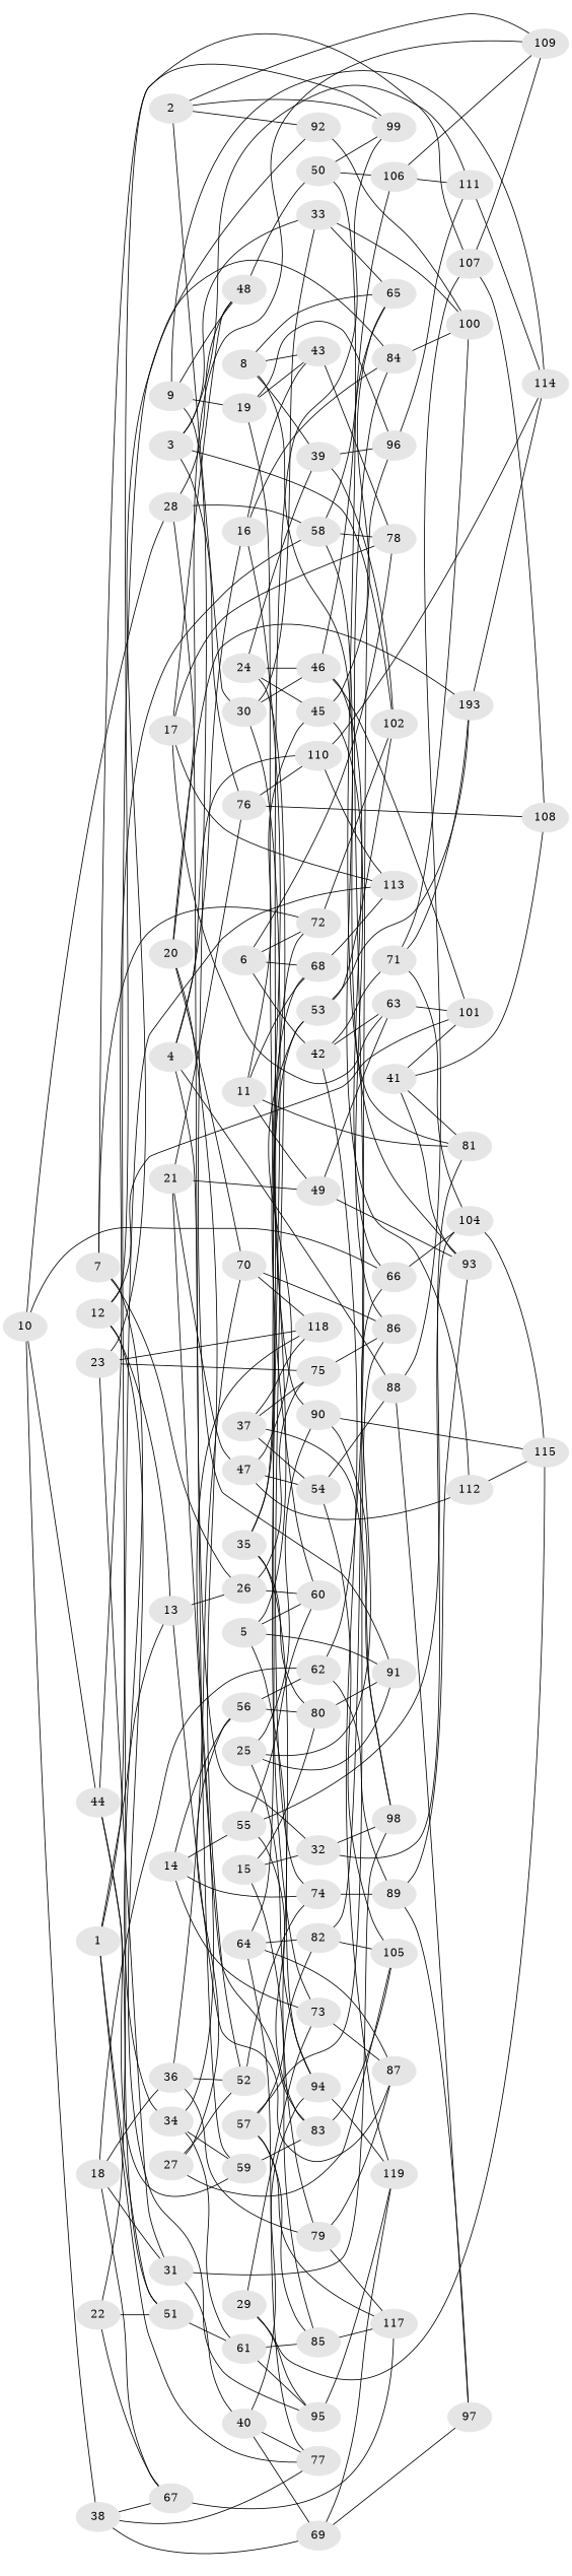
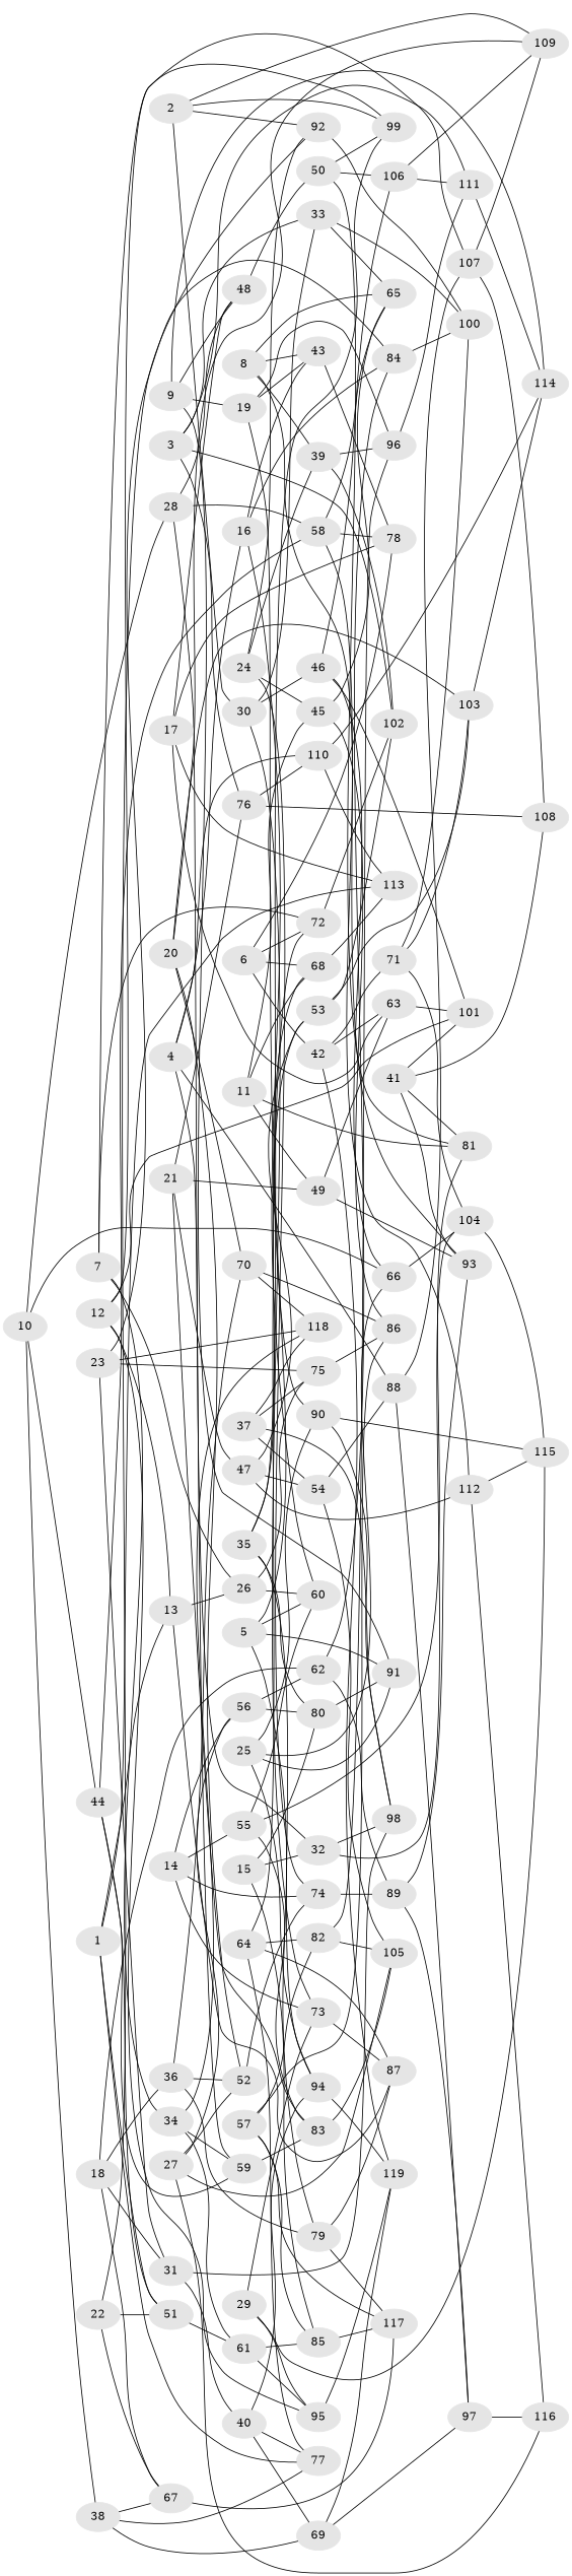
  graph {
    rankdir=LR
    node [color=gray90 style=filled]
    1
    13
    51
    77
    113
    26
    87
    61
    2
    30
    92
    99
    109
    33
    73
    46
    100
    3
    76
    102
    111
    65
    110
    108
    114
    4
    16
    32
    88
    60
    43
    84
    98
    104
    107
    97
    5
    68
    79
    91
    117
    6
    42
    72
    78
    63
    71
    119
    7
    34
    75
    118
    59
    8
    39
    112
    96
+   116
    115
    9
    19
    48
    90
    50
    10
    28
    38
    44
    66
    58
    67
    69
    11
    45
    49
    81
    86
    93
    12
    95
    101
    14
    55
    56
    74
    83
    80
    62
    89
    15
    85
    17
    18
    31
    36
    40
    52
    70
    20
-   103 [label=193]
+   103
    21
    47
    53
    54
    105
    22
    23
    24
    25
    94
    27
    29
    106
    35
    37
    41
    57
    82
    64
    1 -- 13
    1 -- 51
    1 -- 77
    1 -- 113
    13 -- 26
    13 -- 87
    51 -- 61
    26 -- 60
    26 -- 75
    61 -- 95
    61 -- 85
    2 -- 30
    2 -- 92
    2 -- 99
    2 -- 109
    30 -- 33
    30 -- 73
    30 -- 46
    92 -- 100
    33 -- 100
    33 -- 65
    73 -- 87
    46 -- 66
    46 -- 101
    46 -- 106
    3 -- 33
    3 -- 76
    3 -- 102
    3 -- 111
    76 -- 110
    76 -- 108
    111 -- 114
    110 -- 113
    110 -- 114
    4 -- 110
    4 -- 16
    4 -- 32
    4 -- 88
    16 -- 60
    16 -- 43
    16 -- 84
    32 -- 98
    32 -- 104
    88 -- 107
    88 -- 97
    43 -- 78
    84 -- 100
    104 -- 115
    107 -- 109
    107 -- 108
+   97 -- 116
    5 -- 60
    5 -- 68
    5 -- 79
    5 -- 91
    68 -- 113
    79 -- 87
    79 -- 117
    6 -- 68
    6 -- 42
    6 -- 72
    6 -- 78
    42 -- 63
    42 -- 71
    42 -- 119
    72 -- 102
    63 -- 101
    71 -- 100
    71 -- 104
    71 -- 103
    7 -- 26
    7 -- 99
    7 -- 72
    7 -- 34
    34 -- 61
    34 -- 118
    34 -- 59
    75 -- 86
    59 -- 83
    8 -- 65
    8 -- 43
    8 -- 39
    8 -- 112
    39 -- 102
    39 -- 96
+   112 -- 116
    112 -- 115
    96 -- 111
    9 -- 114
    9 -- 91
    9 -- 19
    9 -- 48
    19 -- 43
    19 -- 96
    19 -- 90
    48 -- 50
    90 -- 98
    90 -- 115
    50 -- 99
    50 -- 81
    50 -- 106
    10 -- 28
    10 -- 38
    10 -- 44
    10 -- 66
    28 -- 59
    28 -- 48
    28 -- 58
    38 -- 77
    38 -- 67
    38 -- 69
    44 -- 51
    44 -- 59
    44 -- 58
    66 -- 104
    58 -- 65
    58 -- 78
    58 -- 93
    67 -- 117
    69 -- 97
    69 -- 119
    11 -- 68
    11 -- 45
    11 -- 49
    11 -- 81
    45 -- 65
    45 -- 86
    49 -- 63
    49 -- 93
    12 -- 13
    12 -- 107
    12 -- 95
    12 -- 101
    95 -- 119
    14 -- 73
    14 -- 55
    14 -- 56
    14 -- 74
    55 -- 60
    55 -- 81
    55 -- 83
    56 -- 80
    56 -- 62
    74 -- 89
    83 -- 105
    80 -- 91
    62 -- 84
    62 -- 89
    89 -- 97
    89 -- 93
    15 -- 32
    15 -- 80
    15 -- 85
    85 -- 117
    17 -- 113
    17 -- 78
    17 -- 63
    17 -- 48
    18 -- 67
    18 -- 62
    18 -- 31
    18 -- 36
    31 -- 98
    31 -- 40
    36 -- 79
    36 -- 52
    36 -- 70
    40 -- 77
    40 -- 69
    40 -- 94
    52 -- 74
    70 -- 118
    70 -- 86
    20 -- 109
    20 -- 52
    20 -- 70
    20 -- 103
    103 -- 114
    21 -- 76
    21 -- 49
    21 -- 83
    21 -- 47
    47 -- 112
    47 -- 53
    47 -- 54
    53 -- 102
    53 -- 103
    54 -- 88
    54 -- 105
    22 -- 51
    22 -- 92
    22 -- 67
    23 -- 84
    23 -- 75
    23 -- 118
    23 -- 31
-   24 -- 46
+   24 -- 92
    24 -- 39
    24 -- 45
    24 -- 74
    25 -- 91
    25 -- 90
    25 -- 66
    25 -- 94
    94 -- 119
+   27 -- 116
    27 -- 56
    27 -- 52
    27 -- 105
    29 -- 73
    29 -- 115
    29 -- 95
    106 -- 109
    106 -- 111
    35 -- 99
    35 -- 80
    35 -- 53
    35 -- 94
    37 -- 98
    37 -- 75
    37 -- 118
    37 -- 54
    41 -- 108
    41 -- 81
    41 -- 93
    41 -- 101
    57 -- 117
    57 -- 86
    57 -- 85
    57 -- 82
    82 -- 96
    82 -- 105
    64 -- 77
    64 -- 87
    64 -- 72
    64 -- 82
  }
